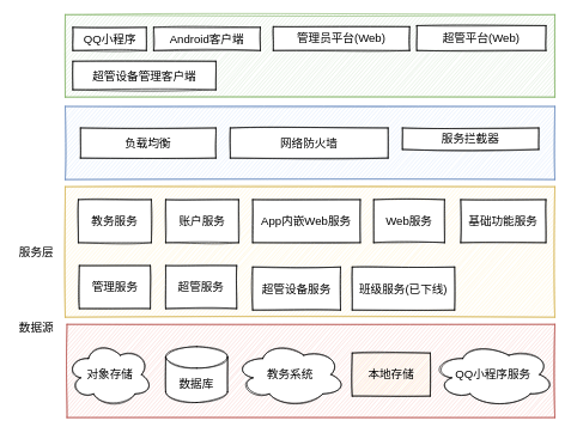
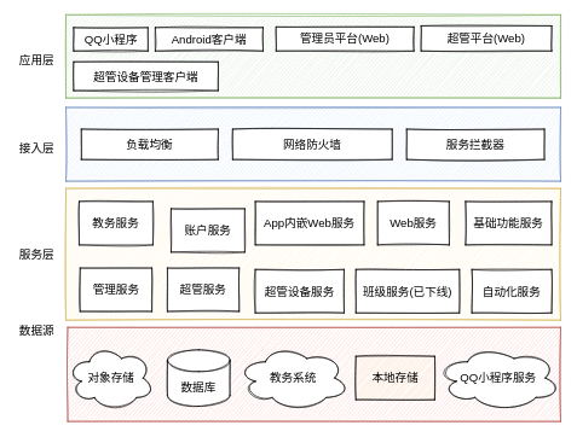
  <mxCell id="0" />
  <mxCell id="1" parent="0" />
  <mxCell id="2" value="" style="rounded=0;whiteSpace=wrap;html=1;sketch=1;fontSize=16;labelBackgroundColor=none;fillColor=#fff2cc;strokeColor=#d6b656;" parent="1" vertex="1"><mxGeometry x="90" y="260" width="682.5" height="182" as="geometry" /></mxCell>
  <mxCell id="3" value="" style="rounded=0;whiteSpace=wrap;html=1;sketch=1;fontSize=16;labelBackgroundColor=none;fillColor=#dae8fc;strokeColor=#6c8ebf;" parent="1" vertex="1"><mxGeometry x="90" y="148" width="682.5" height="102" as="geometry" /></mxCell>
  <mxCell id="4" value="" style="rounded=0;whiteSpace=wrap;html=1;sketch=1;fontSize=16;labelBackgroundColor=none;fillColor=#d5e8d4;strokeColor=#82b366;" parent="1" vertex="1"><mxGeometry x="90" y="20" width="682.5" height="115" as="geometry" /></mxCell>
  <mxCell id="5" value="" style="rounded=0;whiteSpace=wrap;html=1;sketch=1;fontSize=16;labelBackgroundColor=none;fillColor=#f8cecc;strokeColor=#b85450;" parent="1" vertex="1"><mxGeometry x="92.5" y="452" width="680" height="130" as="geometry" /></mxCell>
  <mxCell id="6" value="数据库" style="shape=cylinder3;whiteSpace=wrap;html=1;boundedLbl=1;backgroundOutline=1;size=15;sketch=1;fontSize=16;" parent="1" vertex="1"><mxGeometry x="230" y="483" width="86.25" height="78" as="geometry" /></mxCell>
  <mxCell id="7" value="对象存储" style="ellipse;shape=cloud;whiteSpace=wrap;html=1;sketch=1;fontSize=16;" parent="1" vertex="1"><mxGeometry x="92.5" y="477" width="118.75" height="90" as="geometry" /></mxCell>
  <mxCell id="8" value="负载均衡" style="rounded=0;whiteSpace=wrap;html=1;sketch=1;fontSize=16;" parent="1" vertex="1"><mxGeometry x="111.25" y="178" width="188.75" height="42" as="geometry" /></mxCell>
  <mxCell id="9" value="教务服务" style="rounded=0;whiteSpace=wrap;html=1;sketch=1;fontSize=16;" parent="1" vertex="1"><mxGeometry x="108.25" y="278" width="101.75" height="60" as="geometry" /></mxCell>
  <mxCell id="10" value="App内嵌Web服务" style="rounded=0;whiteSpace=wrap;html=1;sketch=1;fontSize=16;" parent="1" vertex="1"><mxGeometry x="351.25" y="278" width="150" height="60" as="geometry" /></mxCell>
  <mxCell id="11" value="管理员平台(Web)" style="rounded=0;whiteSpace=wrap;html=1;sketch=1;fontSize=16;" parent="1" vertex="1"><mxGeometry x="380" y="36.75" width="190" height="33.25" as="geometry" /></mxCell>
  <mxCell id="12" value="QQ小程序" style="rounded=0;whiteSpace=wrap;html=1;sketch=1;fontSize=16;" parent="1" vertex="1"><mxGeometry x="100.63" y="37.63" width="102.5" height="32.37" as="geometry" /></mxCell>
  <mxCell id="13" value="Android客户端" style="rounded=0;whiteSpace=wrap;html=1;sketch=1;fontSize=16;" parent="1" vertex="1"><mxGeometry x="213.25" y="37.63" width="148.75" height="32.37" as="geometry" /></mxCell>
  <mxCell id="14" value="数据源" style="text;html=1;strokeColor=none;fillColor=none;align=center;verticalAlign=middle;whiteSpace=wrap;rounded=0;labelBackgroundColor=none;sketch=1;fontSize=16;" parent="1" vertex="1"><mxGeometry x="20" y="442" width="60" height="30" as="geometry" /></mxCell>
+ <mxCell id="15" value="应用层" style="text;html=1;strokeColor=none;fillColor=none;align=center;verticalAlign=middle;whiteSpace=wrap;rounded=0;labelBackgroundColor=none;sketch=1;fontSize=16;" parent="1" vertex="1"><mxGeometry x="20" y="67.25" width="60" height="30" as="geometry" /></mxCell>
+ <mxCell id="16" value="接入层" style="text;html=1;strokeColor=none;fillColor=none;align=center;verticalAlign=middle;whiteSpace=wrap;rounded=0;labelBackgroundColor=none;sketch=1;fontSize=16;" parent="1" vertex="1"><mxGeometry x="20" y="190" width="60" height="30" as="geometry" /></mxCell>
  <mxCell id="17" value="服务层" style="text;html=1;strokeColor=none;fillColor=none;align=center;verticalAlign=middle;whiteSpace=wrap;rounded=0;labelBackgroundColor=none;sketch=1;fontSize=16;" parent="1" vertex="1"><mxGeometry x="20" y="336" width="60" height="30" as="geometry" /></mxCell>
  <mxCell id="18" value="本地存储" style="rounded=0;whiteSpace=wrap;html=1;sketch=1;fontSize=16;fillColor=#fff2cc;" parent="1" vertex="1"><mxGeometry x="490" y="492" width="108.75" height="60" as="geometry" /></mxCell>
  <mxCell id="19" value="教务系统" style="ellipse;shape=cloud;whiteSpace=wrap;html=1;sketch=1;fontSize=16;" parent="1" vertex="1"><mxGeometry x="327.12" y="477" width="152.5" height="90" as="geometry" /></mxCell>
  <mxCell id="20" value="网络防火墙" style="rounded=0;whiteSpace=wrap;html=1;sketch=1;fontSize=16;" parent="1" vertex="1"><mxGeometry x="320" y="178" width="220" height="42" as="geometry" /></mxCell>
- <mxCell id="21" value="服务拦截器" style="rounded=0;whiteSpace=wrap;html=1;sketch=1;fontSize=16;" parent="1" vertex="1"><mxGeometry x="560" y="178" width="190" height="30" as="geometry" /></mxCell>
- <mxCell id="22" value="账户服务" style="rounded=0;whiteSpace=wrap;html=1;sketch=1;fontSize=16;" parent="1" vertex="1"><mxGeometry x="230" y="278" width="101.75" height="60" as="geometry" /></mxCell>
+ <mxCell id="21" value="服务拦截器" style="rounded=0;whiteSpace=wrap;html=1;sketch=1;fontSize=16;" parent="1" vertex="1"><mxGeometry x="560" y="178" width="190" height="42" as="geometry" /></mxCell>
+ <mxCell id="22" value="账户服务" style="rounded=0;whiteSpace=wrap;html=1;sketch=1;fontSize=16;" parent="1" vertex="1"><mxGeometry x="235" y="288" width="101.75" height="60" as="geometry" /></mxCell>
  <mxCell id="23" value="Web服务" style="rounded=0;whiteSpace=wrap;html=1;sketch=1;fontSize=16;" parent="1" vertex="1"><mxGeometry x="520" y="278" width="98.75" height="60" as="geometry" /></mxCell>
  <mxCell id="24" value="超管设备服务" style="rounded=0;whiteSpace=wrap;html=1;sketch=1;fontSize=16;" parent="1" vertex="1"><mxGeometry x="351.25" y="372" width="122.5" height="60" as="geometry" /></mxCell>
  <mxCell id="25" value="基础功能服务" style="rounded=0;whiteSpace=wrap;html=1;sketch=1;fontSize=16;" parent="1" vertex="1"><mxGeometry x="641.25" y="278" width="118.75" height="60" as="geometry" /></mxCell>
  <mxCell id="26" value="超管服务" style="rounded=0;whiteSpace=wrap;html=1;sketch=1;fontSize=16;" parent="1" vertex="1"><mxGeometry x="230" y="370" width="99" height="60" as="geometry" /></mxCell>
  <mxCell id="27" value="管理服务" style="rounded=0;whiteSpace=wrap;html=1;sketch=1;fontSize=16;" parent="1" vertex="1"><mxGeometry x="109.63" y="370" width="99" height="60" as="geometry" /></mxCell>
  <mxCell id="28" value="班级服务(已下线)" style="rounded=0;whiteSpace=wrap;html=1;sketch=1;fontSize=16;" parent="1" vertex="1"><mxGeometry x="490" y="372" width="142.75" height="60" as="geometry" /></mxCell>
+ <mxCell id="29" value="自动化服务" style="rounded=0;whiteSpace=wrap;html=1;sketch=1;fontSize=16;" parent="1" vertex="1"><mxGeometry x="650" y="372" width="110" height="60" as="geometry" /></mxCell>
  <mxCell id="30" value="超管平台(Web)" style="rounded=0;whiteSpace=wrap;html=1;sketch=1;fontSize=16;" parent="1" vertex="1"><mxGeometry x="580" y="35.25" width="180" height="34.75" as="geometry" /></mxCell>
  <mxCell id="31" value="QQ小程序服务" style="ellipse;shape=cloud;whiteSpace=wrap;html=1;sketch=1;fontSize=16;" parent="1" vertex="1"><mxGeometry x="601.25" y="477" width="171.25" height="90" as="geometry" /></mxCell>
  <mxCell id="32" value="超管设备管理客户端" style="rounded=0;whiteSpace=wrap;html=1;sketch=1;fontSize=16;" parent="1" vertex="1"><mxGeometry x="100.63" y="85" width="199.37" height="39.75" as="geometry" /></mxCell>
